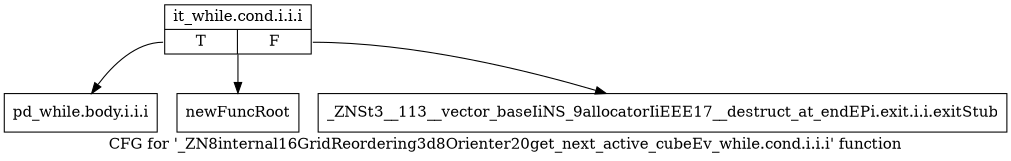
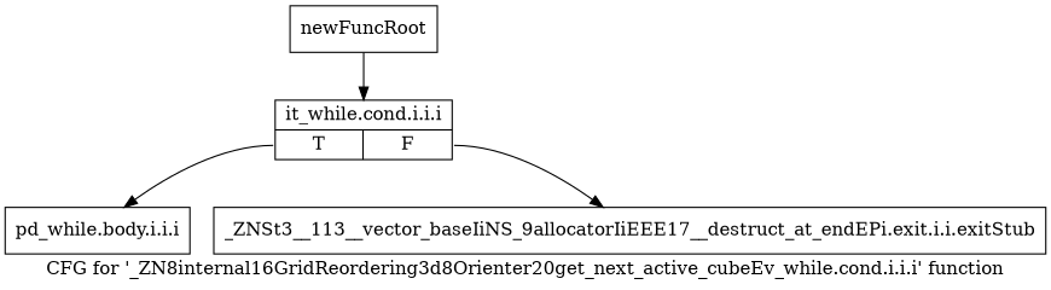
  digraph {
    label="CFG for '_ZN8internal16GridReordering3d8Orienter20get_next_active_cubeEv_while.cond.i.i.i' function"
    node [shape=record]
    n1 [label="{newFuncRoot}"]
    n2 [label="{it_while.cond.i.i.i|{<s0>T|<s1>F}}"]
    n3 [label="{_ZNSt3__113__vector_baseIiNS_9allocatorIiEEE17__destruct_at_endEPi.exit.i.i.exitStub}"]
    n4 [label="{pd_while.body.i.i.i}"]
-   n2 -> n1
+   n1 -> n2
    n2 -> n3 [tailport=s1]
    n2 -> n4 [tailport=s0]
  }
